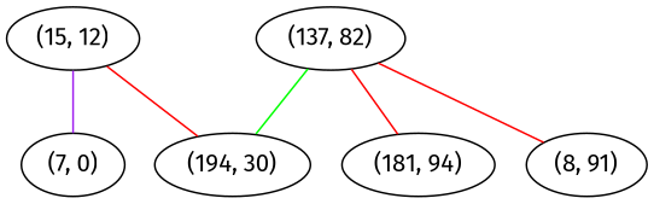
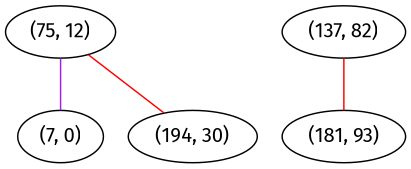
  graph {
    fontname="Fira Sans"
    node [fontname="Fira Sans"]
    edge [color=red fontname="Fira Sans" weight=1]
    n1 [label="(7, 0)"]
-   "(15, 12)"
+   "(15, 12)" [label="(75, 12)"]
    "(194, 30)"
    n4 [label="(137, 82)"]
-   "(181, 93)" [label="(181, 94)"]
-   "(8, 91)"
+   "(181, 93)"
    "(15, 12)" -- n1 [color=purple weight=4]
    "(15, 12)" -- "(194, 30)"
-   n4 -- "(194, 30)" [color=green weight=2]
    n4 -- "(181, 93)"
-   n4 -- "(8, 91)"
  }
